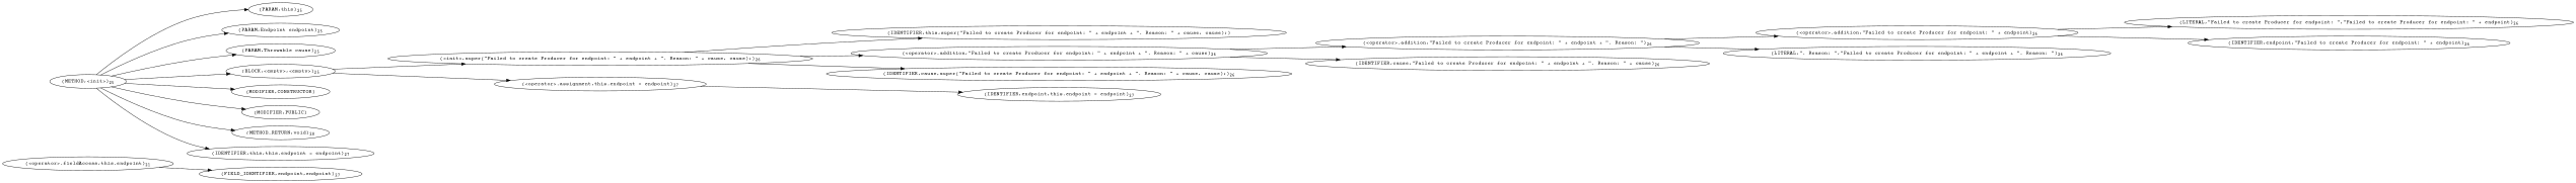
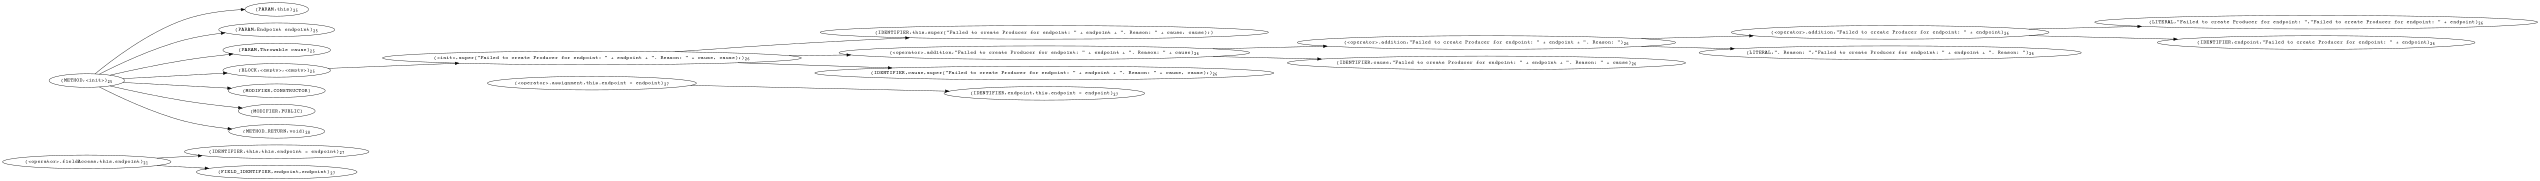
  digraph {
    fontname="Courier Prime"
    rankdir=LR
    node [fontname="Courier Prime"]
    edge [fontname="Courier Prime"]
    n1 [label=<(METHOD,&lt;init&gt;)<SUB>25</SUB>>]
    n2 [label=<(PARAM,this)<SUB>25</SUB>>]
    n3 [label=<(PARAM,Endpoint endpoint)<SUB>25</SUB>>]
    n4 [label=<(PARAM,Throwable cause)<SUB>25</SUB>>]
    n5 [label=<(BLOCK,&lt;empty&gt;,&lt;empty&gt;)<SUB>25</SUB>>]
    n6 [label=<(MODIFIER,CONSTRUCTOR)>]
    n7 [label=<(MODIFIER,PUBLIC)>]
    n8 [label=<(METHOD_RETURN,void)<SUB>28</SUB>>]
    n9 [label=<(&lt;init&gt;,super(&quot;Failed to create Producer for endpoint: &quot; + endpoint + &quot;. Reason: &quot; + cause, cause);)<SUB>26</SUB>>]
    n10 [label=<(&lt;operator&gt;.assignment,this.endpoint = endpoint)<SUB>27</SUB>>]
    n11 [label=<(IDENTIFIER,this,super(&quot;Failed to create Producer for endpoint: &quot; + endpoint + &quot;. Reason: &quot; + cause, cause);)>]
    n12 [label=<(&lt;operator&gt;.addition,&quot;Failed to create Producer for endpoint: &quot; + endpoint + &quot;. Reason: &quot; + cause)<SUB>26</SUB>>]
    n13 [label=<(IDENTIFIER,cause,super(&quot;Failed to create Producer for endpoint: &quot; + endpoint + &quot;. Reason: &quot; + cause, cause);)<SUB>26</SUB>>]
    n14 [label=<(IDENTIFIER,endpoint,this.endpoint = endpoint)<SUB>27</SUB>>]
    n15 [label=<(&lt;operator&gt;.addition,&quot;Failed to create Producer for endpoint: &quot; + endpoint + &quot;. Reason: &quot;)<SUB>26</SUB>>]
    n16 [label=<(IDENTIFIER,cause,&quot;Failed to create Producer for endpoint: &quot; + endpoint + &quot;. Reason: &quot; + cause)<SUB>26</SUB>>]
    n17 [label=<(&lt;operator&gt;.addition,&quot;Failed to create Producer for endpoint: &quot; + endpoint)<SUB>26</SUB>>]
    n18 [label=<(LITERAL,&quot;. Reason: &quot;,&quot;Failed to create Producer for endpoint: &quot; + endpoint + &quot;. Reason: &quot;)<SUB>26</SUB>>]
    n19 [label=<(LITERAL,&quot;Failed to create Producer for endpoint: &quot;,&quot;Failed to create Producer for endpoint: &quot; + endpoint)<SUB>26</SUB>>]
    n20 [label=<(IDENTIFIER,endpoint,&quot;Failed to create Producer for endpoint: &quot; + endpoint)<SUB>26</SUB>>]
    n21 [label=<(&lt;operator&gt;.fieldAccess,this.endpoint)<SUB>21</SUB>>]
    n22 [label=<(IDENTIFIER,this,this.endpoint = endpoint)<SUB>27</SUB>>]
    n23 [label=<(FIELD_IDENTIFIER,endpoint,endpoint)<SUB>27</SUB>>]
    n1 -> n2
    n1 -> n3
    n1 -> n4
    n1 -> n5
    n1 -> n6
    n1 -> n7
    n1 -> n8
    n5 -> n9
-   n5 -> n10
    n9 -> n11
    n9 -> n12
    n9 -> n13
    n10 -> n14
    n12 -> n15
    n12 -> n16
    n15 -> n17
    n15 -> n18
    n17 -> n19
    n17 -> n20
-   n1 -> n22
+   n21 -> n22
    n21 -> n23
  }
